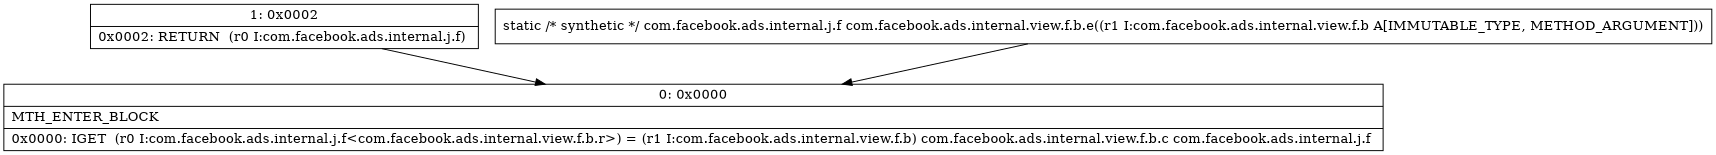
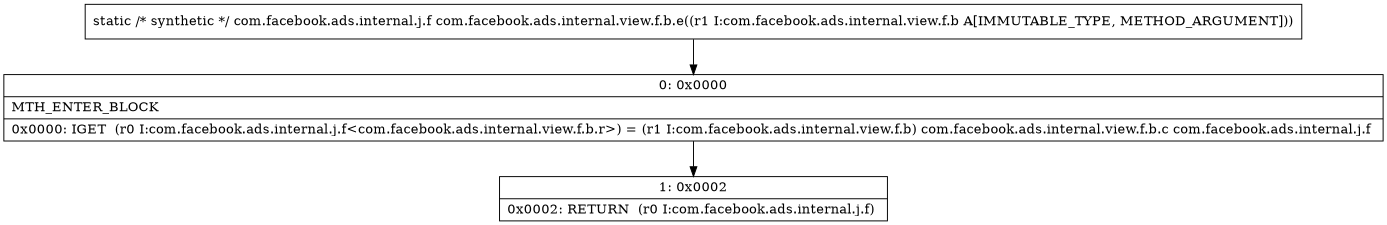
  digraph {
    node [shape=record]
    n1 [label="{0\:\ 0x0000|MTH_ENTER_BLOCK\l|0x0000: IGET  (r0 I:com.facebook.ads.internal.j.f\<com.facebook.ads.internal.view.f.b.r\>) = (r1 I:com.facebook.ads.internal.view.f.b) com.facebook.ads.internal.view.f.b.c com.facebook.ads.internal.j.f \l}"]
    n2 [label="{1\:\ 0x0002|0x0002: RETURN  (r0 I:com.facebook.ads.internal.j.f) \l}"]
    n3 [label="{static \/* synthetic *\/ com.facebook.ads.internal.j.f com.facebook.ads.internal.view.f.b.e((r1 I:com.facebook.ads.internal.view.f.b A[IMMUTABLE_TYPE, METHOD_ARGUMENT])) }"]
-   n2 -> n1
+   n1 -> n2
    n3 -> n1
  }
